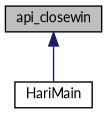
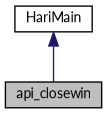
  digraph {
    rankdir=TB
    fontname=Lato
    node [color=black fontname=Lato fontsize=10 shape=record style=filled]
    n1 [fillcolor=grey75 fontcolor=black height=0.2 label=api_closewin width=0.4]
    n2 [fillcolor=white height=0.2 label=HariMain width=0.4]
-   n1 -> n2 [color=midnightblue dir=back fontname=Lato fontsize=10 labelfontname=Helvetica labelfontsize=10 style=solid]
+   n2 -> n1 [color=midnightblue dir=back fontname=Lato fontsize=10 labelfontname=Helvetica labelfontsize=10 style=solid]
  }
